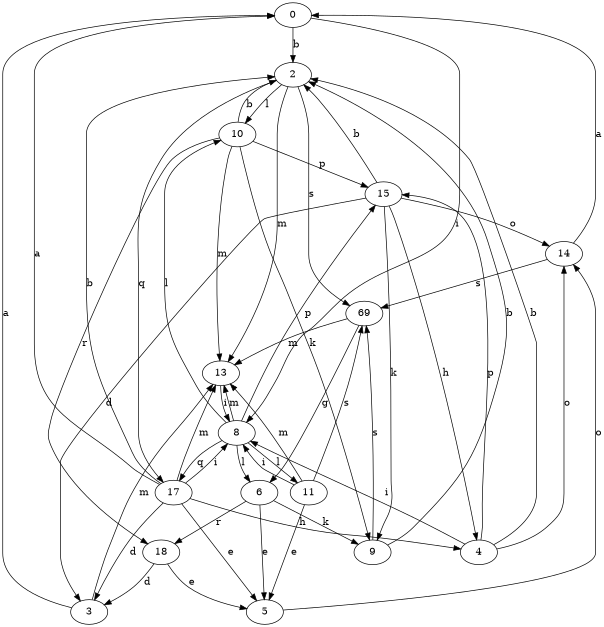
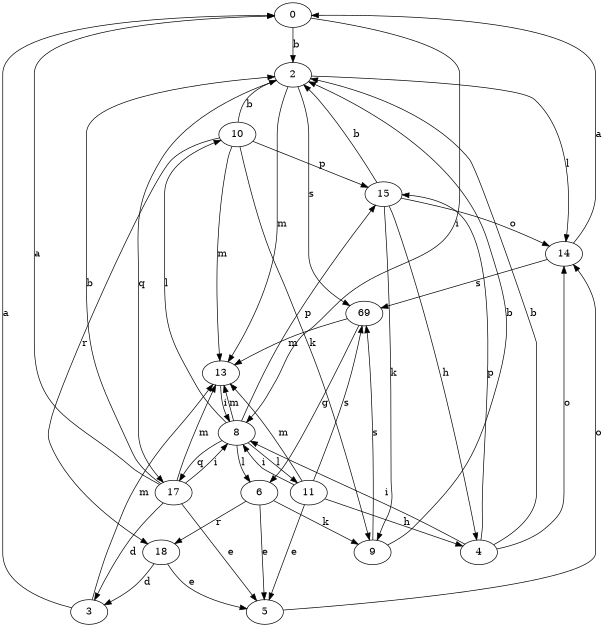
  strict digraph {
    0
    2
    8
    10
    13
    17
    n7 [label=69]
    6
    5
    9
    18
    15
    11
    3
    n15 [label=4]
    14
    0 -> 2 [label=b]
    0 -> 8 [label=i]
-   2 -> 10 [label=l]
+   2 -> 14 [label=l]
    2 -> 13 [label=m]
    2 -> 17 [label=q]
    2 -> n7 [label=s]
    8 -> 10 [label=l]
    8 -> 13 [label=m]
    8 -> 17 [label=q]
    8 -> 6 [label=l]
    8 -> 15 [label=p]
    8 -> 11 [label=l]
    10 -> 2 [label=b]
    10 -> 13 [label=m]
    10 -> 9 [label=k]
    10 -> 18 [label=r]
    10 -> 15 [label=p]
    13 -> 8 [label=i]
    17 -> 0 [label=a]
    17 -> 2 [label=b]
    17 -> 8 [label=i]
    17 -> 13 [label=m]
    17 -> 5 [label=e]
    17 -> 3 [label=d]
-   17 -> n15 [label=h]
+   11 -> n15 [label=h]
    n7 -> 13 [label=m]
    n7 -> 6 [label=g]
    6 -> 5 [label=e]
    6 -> 9 [label=k]
    6 -> 18 [label=r]
    5 -> 14 [label=o]
    9 -> 2 [label=b]
    9 -> n7 [label=s]
    18 -> 5 [label=e]
    18 -> 3 [label=d]
    15 -> 2 [label=b]
    15 -> 9 [label=k]
-   15 -> 3 [label=d]
    15 -> n15 [label=h]
    15 -> 14 [label=o]
    11 -> 8 [label=i]
    11 -> 13 [label=m]
    11 -> n7 [label=s]
    11 -> 5 [label=e]
    3 -> 0 [label=a]
    3 -> 13 [label=m]
    n15 -> 2 [label=b]
    n15 -> 8 [label=i]
    n15 -> 15 [label=p]
    n15 -> 14 [label=o]
    14 -> 0 [label=a]
    14 -> n7 [label=s]
  }
